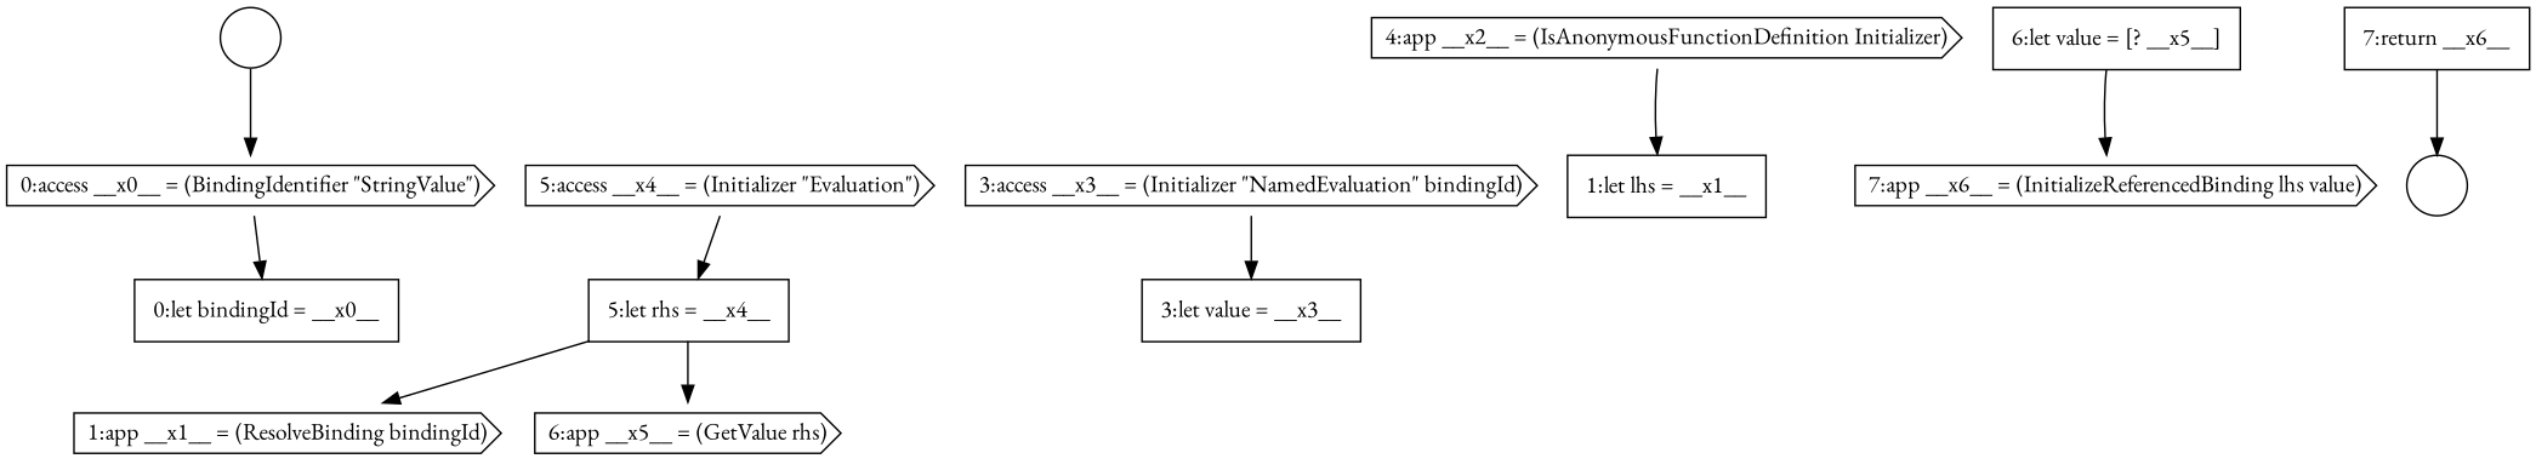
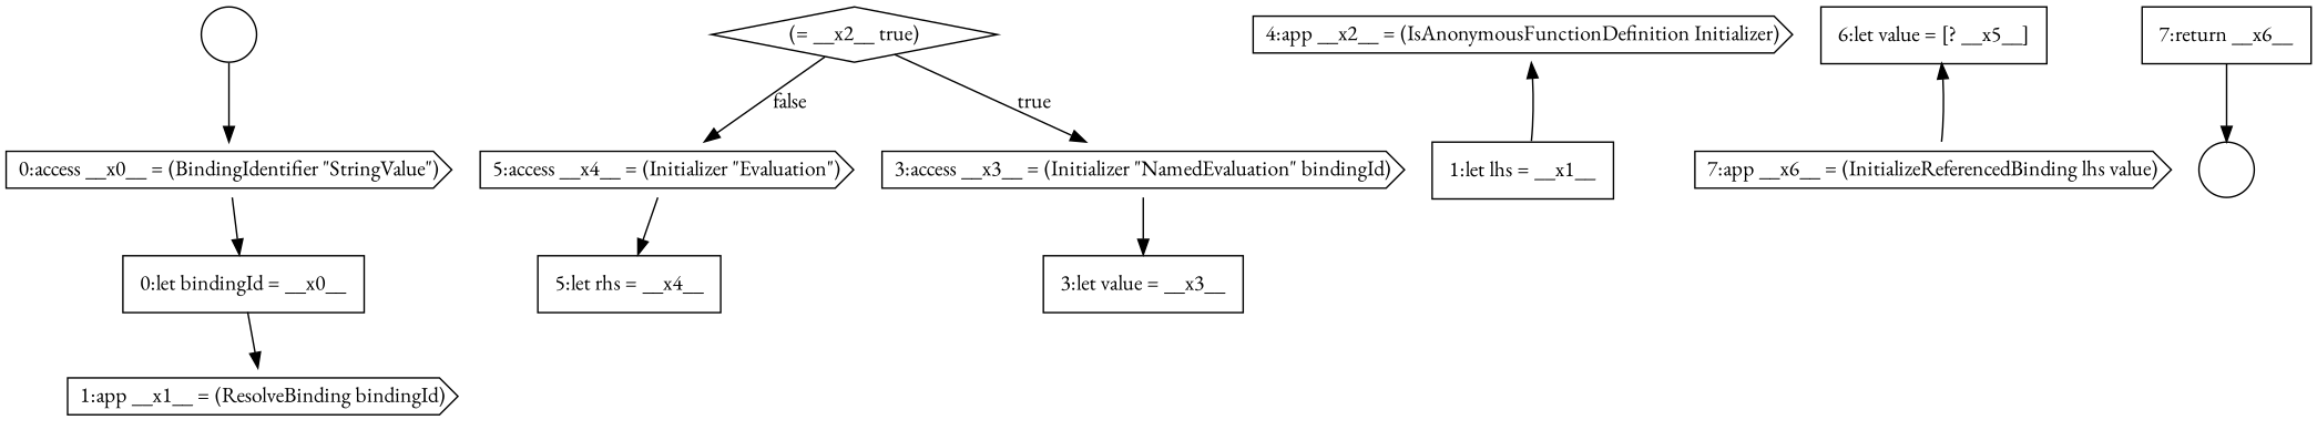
  digraph {
    fontname="EB Garamond"
    node [color=black fillcolor=white fontname="EB Garamond" shape=cds style=filled]
    edge [color=black fontname="EB Garamond"]
    n1 [label=" " shape=circle]
    n2 [label=<<font color="black">0:access __x0__ = (BindingIdentifier &quot;StringValue&quot;)</font>>]
    n3 [label=<<font color="black">     <table border="0" cellborder="1" cellspacing="0" cellpadding="10">       <tr><td align="left">0:let bindingId = __x0__</td></tr>     </table>   </font>> margin=0 shape=none]
    n4 [label=<<font color="black">5:access __x4__ = (Initializer &quot;Evaluation&quot;)</font>>]
    n5 [label=<<font color="black">     <table border="0" cellborder="1" cellspacing="0" cellpadding="10">       <tr><td align="left">5:let rhs = __x4__</td></tr>     </table>   </font>> margin=0 shape=none]
-   n6 [label=<<font color="black">6:app __x5__ = (GetValue rhs)</font>>]
+   n7 [label=<<font color="black">(= __x2__ true)</font>> shape=diamond]
    n8 [label=<<font color="black">3:access __x3__ = (Initializer &quot;NamedEvaluation&quot; bindingId)</font>>]
    n9 [label=<<font color="black">     <table border="0" cellborder="1" cellspacing="0" cellpadding="10">       <tr><td align="left">3:let value = __x3__</td></tr>     </table>   </font>> margin=0 shape=none]
    n10 [label=<<font color="black">1:app __x1__ = (ResolveBinding bindingId)</font>>]
    n11 [label=<<font color="black">4:app __x2__ = (IsAnonymousFunctionDefinition Initializer)</font>>]
    n12 [label=<<font color="black">     <table border="0" cellborder="1" cellspacing="0" cellpadding="10">       <tr><td align="left">6:let value = [? __x5__]</td></tr>     </table>   </font>> margin=0 shape=none]
    n13 [label=<<font color="black">7:app __x6__ = (InitializeReferencedBinding lhs value)</font>>]
    n14 [label=<<font color="black">     <table border="0" cellborder="1" cellspacing="0" cellpadding="10">       <tr><td align="left">7:return __x6__</td></tr>     </table>   </font>> margin=0 shape=none]
    n15 [label=" " shape=circle]
    n16 [label=<<font color="black">     <table border="0" cellborder="1" cellspacing="0" cellpadding="10">       <tr><td align="left">1:let lhs = __x1__</td></tr>     </table>   </font>> margin=0 shape=none]
    n1 -> n2
    n2 -> n3
-   n5 -> n10
+   n3 -> n10
    n4 -> n5
-   n5 -> n6
+   n7 -> n4 [label=<<font color="black">false</font>>]
+   n7 -> n8 [label=<<font color="black">true</font>>]
    n8 -> n9
-   n12 -> n13
+   n13 -> n12
    n14 -> n15
-   n11 -> n16
+   n16 -> n11
  }
